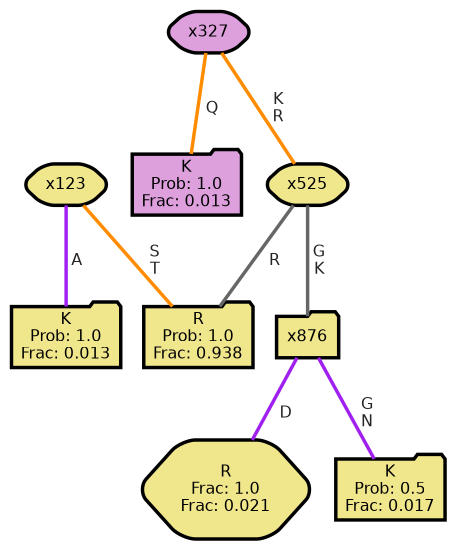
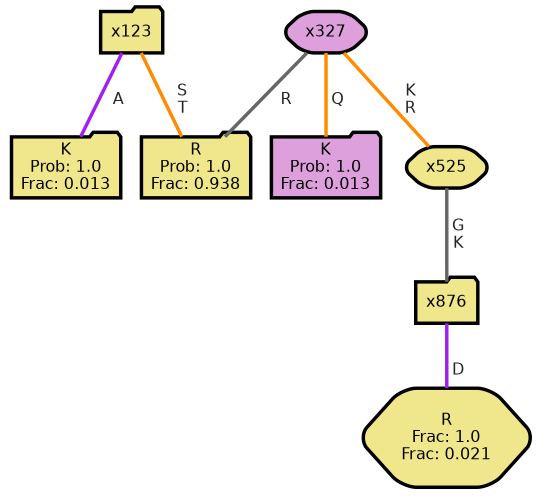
  graph {
    ranksep="0 equally"
    splines=straight
    node [color=black fillcolor=khaki fontcolor=black fontname=helvetica penwidth=3 shape=folder style="filled, rounded"]
    edge [color=purple fontcolor=grey14 fontname=helvetica fontweight=bold penwidth=3]
    n1 [label="K\nProb: 1.0\nFrac: 0.013"]
-   n2 [label=x123 shape=hexagon]
+   n2 [label=x123]
    n3 [label="R\nProb: 1.0\nFrac: 0.938"]
    n4 [fillcolor=plum label=x327 shape=hexagon]
    n5 [fillcolor=plum label="K\nProb: 1.0\nFrac: 0.013"]
    n6 [label=x525 shape=hexagon]
    n7 [label=x876]
    n8 [label="R\nFrac: 1.0\nFrac: 0.021" shape=hexagon]
-   n9 [label="K\nProb: 0.5\nFrac: 0.017"]
    subgraph sub_1 {
      rank=same
    }
    n2 -- n1 [label=" A"]
    n2 -- n3 [color=darkorange label=" S\n T"]
    n4 -- n5 [color=darkorange label=" Q"]
    n4 -- n6 [color=darkorange label=" K\n R"]
-   n6 -- n3 [color=gray40 label=" R"]
+   n4 -- n3 [color=gray40 label=" R"]
    n6 -- n7 [color=gray40 label=" G\n K"]
    n7 -- n8 [label=" D"]
-   n7 -- n9 [label=" G\n N"]
  }
